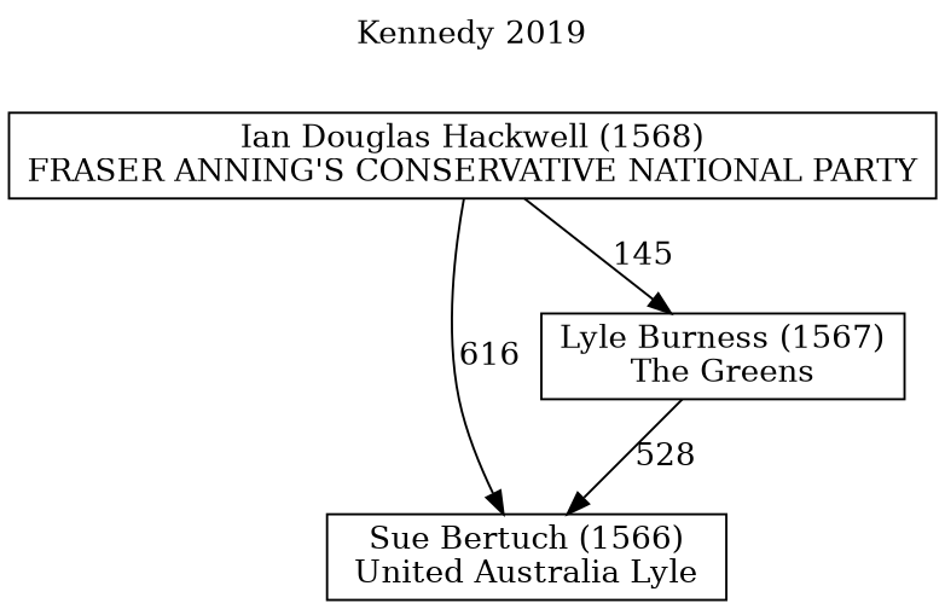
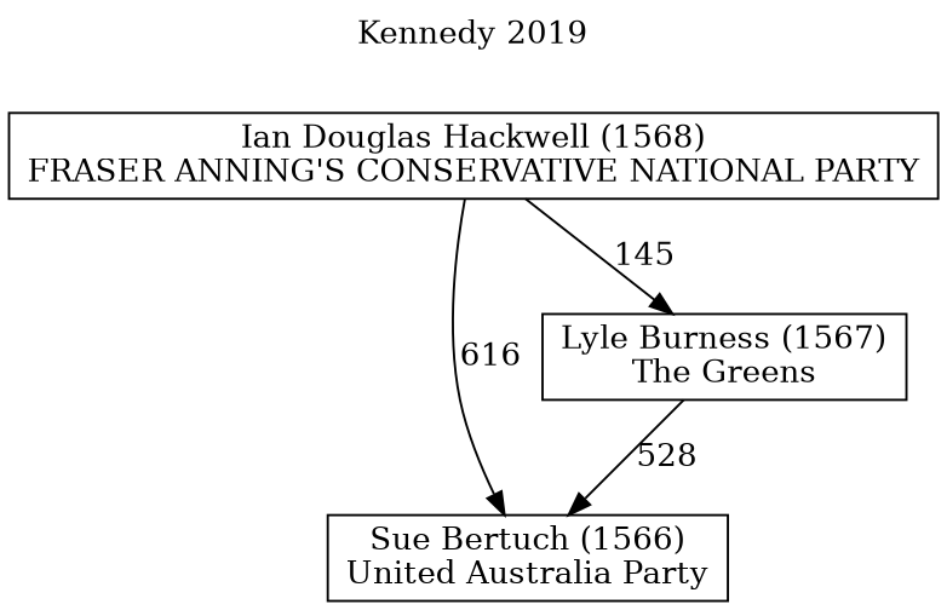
  digraph {
    label="Kennedy 2019"
    labelloc=t
    mclimit=10
    node [shape=box]
-   n1 [label="Sue Bertuch (1566)\nUnited Australia Lyle"]
+   n1 [label="Sue Bertuch (1566)\nUnited Australia Party"]
    n2 [label="Lyle Burness (1567)\nThe Greens"]
    n3 [label="Ian Douglas Hackwell (1568)\nFRASER ANNING'S CONSERVATIVE NATIONAL PARTY"]
    n2 -> n1 [label=528]
    n3 -> n1 [label=616]
    n3 -> n2 [label=145]
  }
